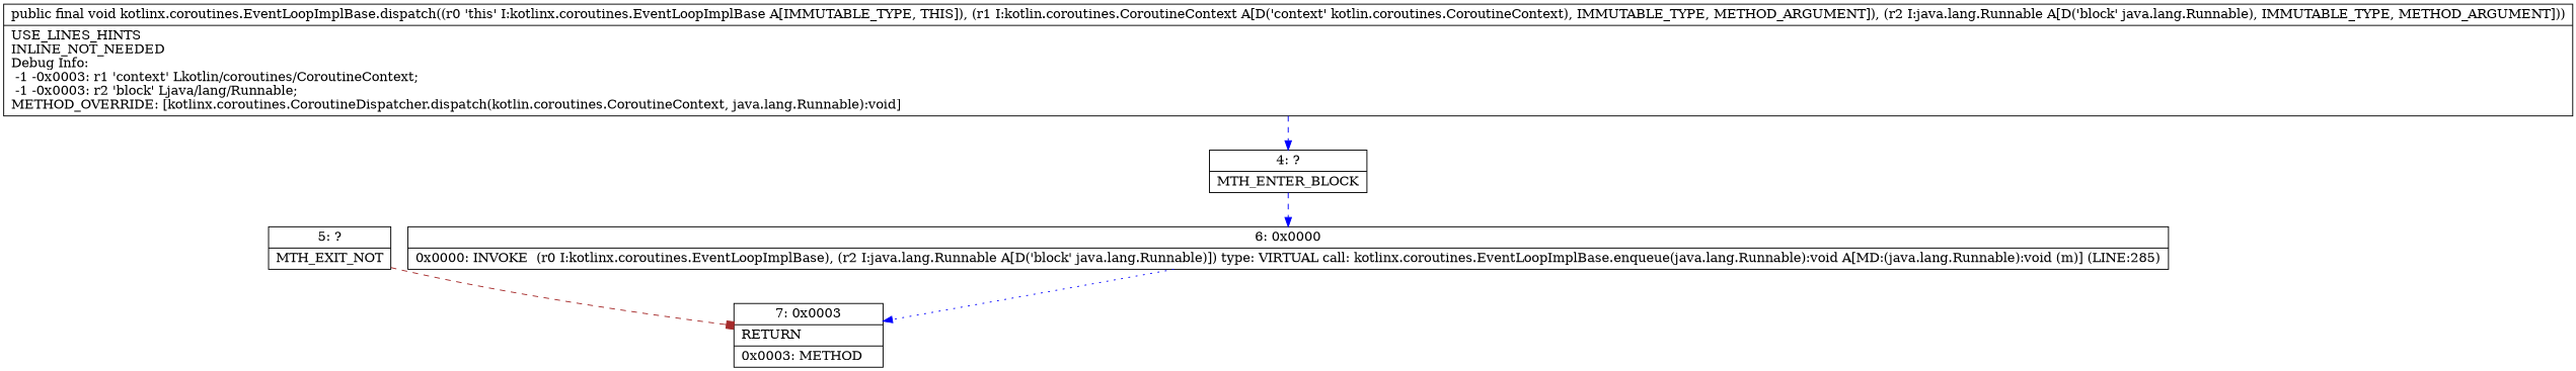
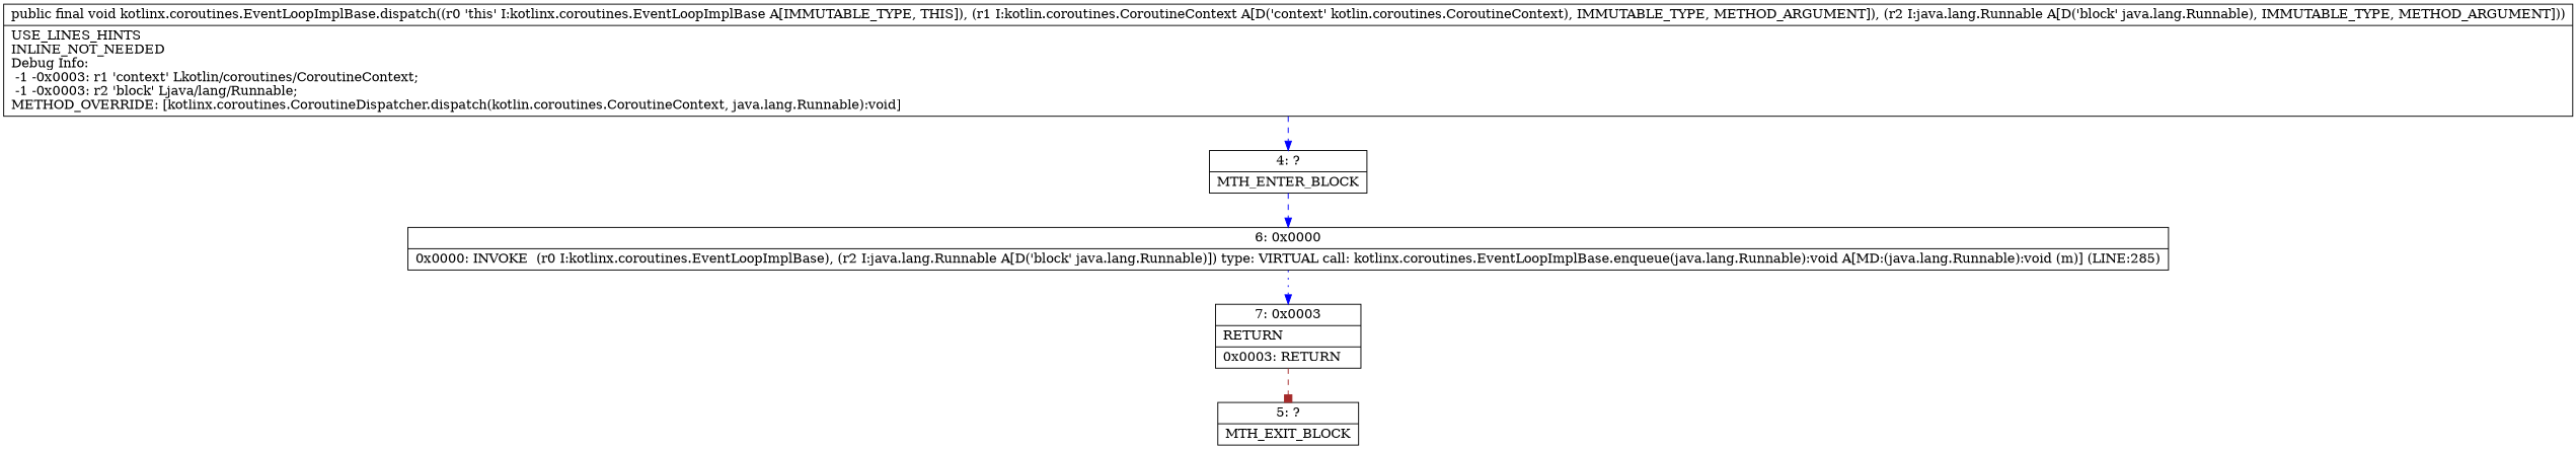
  digraph {
    node [shape=record]
    edge [arrowhead=normal color=blue style=dashed]
    n1 [label="{4\:\ ?|MTH_ENTER_BLOCK\l}"]
    n2 [label="{6\:\ 0x0000|0x0000: INVOKE  (r0 I:kotlinx.coroutines.EventLoopImplBase), (r2 I:java.lang.Runnable A[D('block' java.lang.Runnable)]) type: VIRTUAL call: kotlinx.coroutines.EventLoopImplBase.enqueue(java.lang.Runnable):void A[MD:(java.lang.Runnable):void (m)] (LINE:285)\l}"]
-   n3 [label="{7\:\ 0x0003|RETURN\l|0x0003: METHOD   \l}"]
-   n4 [label="{5\:\ ?|MTH_EXIT_NOT\l}"]
+   n3 [label="{7\:\ 0x0003|RETURN\l|0x0003: RETURN   \l}"]
+   n4 [label="{5\:\ ?|MTH_EXIT_BLOCK\l}"]
    n5 [label="{public final void kotlinx.coroutines.EventLoopImplBase.dispatch((r0 'this' I:kotlinx.coroutines.EventLoopImplBase A[IMMUTABLE_TYPE, THIS]), (r1 I:kotlin.coroutines.CoroutineContext A[D('context' kotlin.coroutines.CoroutineContext), IMMUTABLE_TYPE, METHOD_ARGUMENT]), (r2 I:java.lang.Runnable A[D('block' java.lang.Runnable), IMMUTABLE_TYPE, METHOD_ARGUMENT]))  | USE_LINES_HINTS\lINLINE_NOT_NEEDED\lDebug Info:\l  \-1 \-0x0003: r1 'context' Lkotlin\/coroutines\/CoroutineContext;\l  \-1 \-0x0003: r2 'block' Ljava\/lang\/Runnable;\lMETHOD_OVERRIDE: [kotlinx.coroutines.CoroutineDispatcher.dispatch(kotlin.coroutines.CoroutineContext, java.lang.Runnable):void]\l}"]
    n1 -> n2
    n2 -> n3 [style=dotted]
-   n4 -> n3 [arrowhead=box color=brown]
+   n3 -> n4 [arrowhead=box color=brown]
    n5 -> n1
  }
